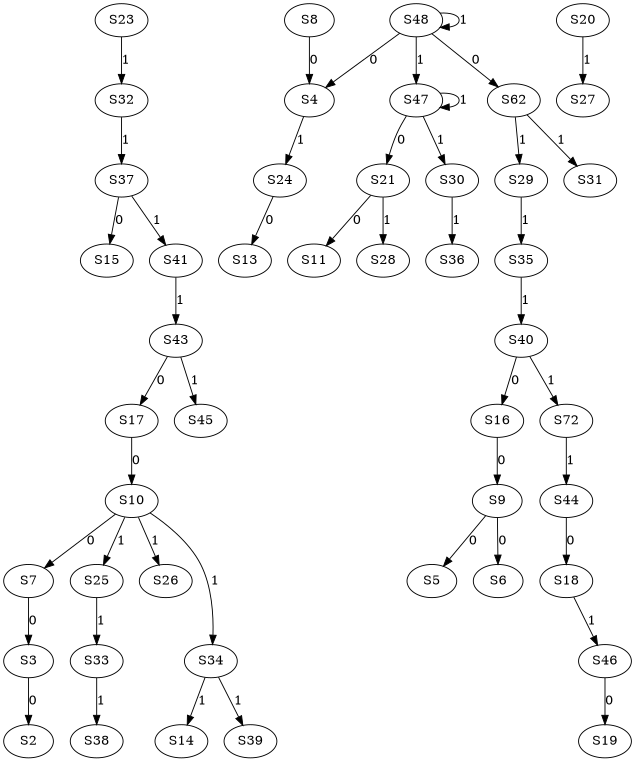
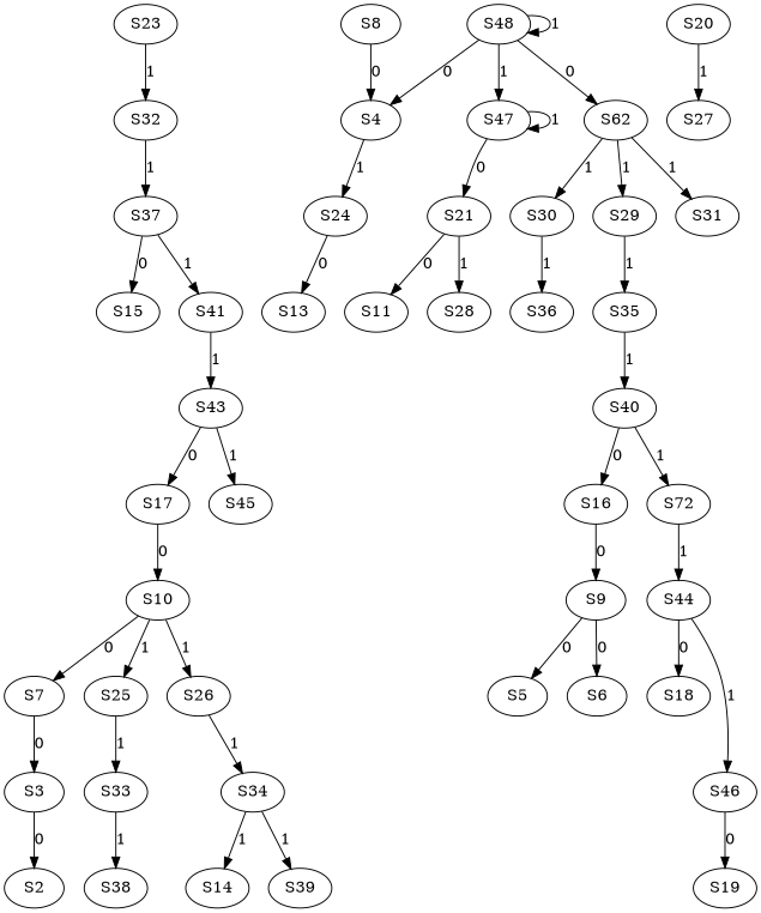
  strict digraph {
    S3
    S2
    S7
    S8
    S4
    S24
    S13
    S9
    S5
    S6
    S10
    S25
    S26
    S33
    S34
    S16
    S17
    S21
    S11
    S28
    S14
    S39
    S37
    S15
    S41
    S43
    S40
    n28 [label=S72]
    S44
    S45
    S18
    S46
    S19
    S47
    S20
    S27
    S48
    n38 [label=S62]
    S29
    S30
    S31
    S23
    S32
    S35
    S36
    S38
    S3 -> S2 [label=0]
    S7 -> S3 [label=0]
    S8 -> S4 [label=0]
    S4 -> S24 [label=1]
    S24 -> S13 [label=0]
    S9 -> S5 [label=0]
    S9 -> S6 [label=0]
    S10 -> S7 [label=0]
    S10 -> S25 [label=1]
    S10 -> S26 [label=1]
    S25 -> S33 [label=1]
-   S10 -> S34 [label=1]
+   S26 -> S34 [label=1]
    S33 -> S38 [label=1]
    S34 -> S14 [label=1]
    S34 -> S39 [label=1]
    S16 -> S9 [label=0]
    S17 -> S10 [label=0]
    S21 -> S11 [label=0]
    S21 -> S28 [label=1]
    S37 -> S15 [label=0]
    S37 -> S41 [label=1]
    S41 -> S43 [label=1]
    S43 -> S17 [label=0]
    S43 -> S45 [label=1]
    S40 -> S16 [label=0]
    S40 -> n28 [label=1]
    n28 -> S44 [label=1]
    S44 -> S18 [label=0]
-   S18 -> S46 [label=1]
+   S44 -> S46 [label=1]
    S46 -> S19 [label=0]
    S47 -> S21 [label=0]
    S47 -> S47 [label=1]
    S20 -> S27 [label=1]
    S48 -> S4 [label=0]
    S48 -> S47 [label=1]
    S48 -> S48 [label=1]
    S48 -> n38 [label=0]
    n38 -> S29 [label=1]
-   S47 -> S30 [label=1]
+   n38 -> S30 [label=1]
    n38 -> S31 [label=1]
    S29 -> S35 [label=1]
    S30 -> S36 [label=1]
    S23 -> S32 [label=1]
    S32 -> S37 [label=1]
    S35 -> S40 [label=1]
  }
